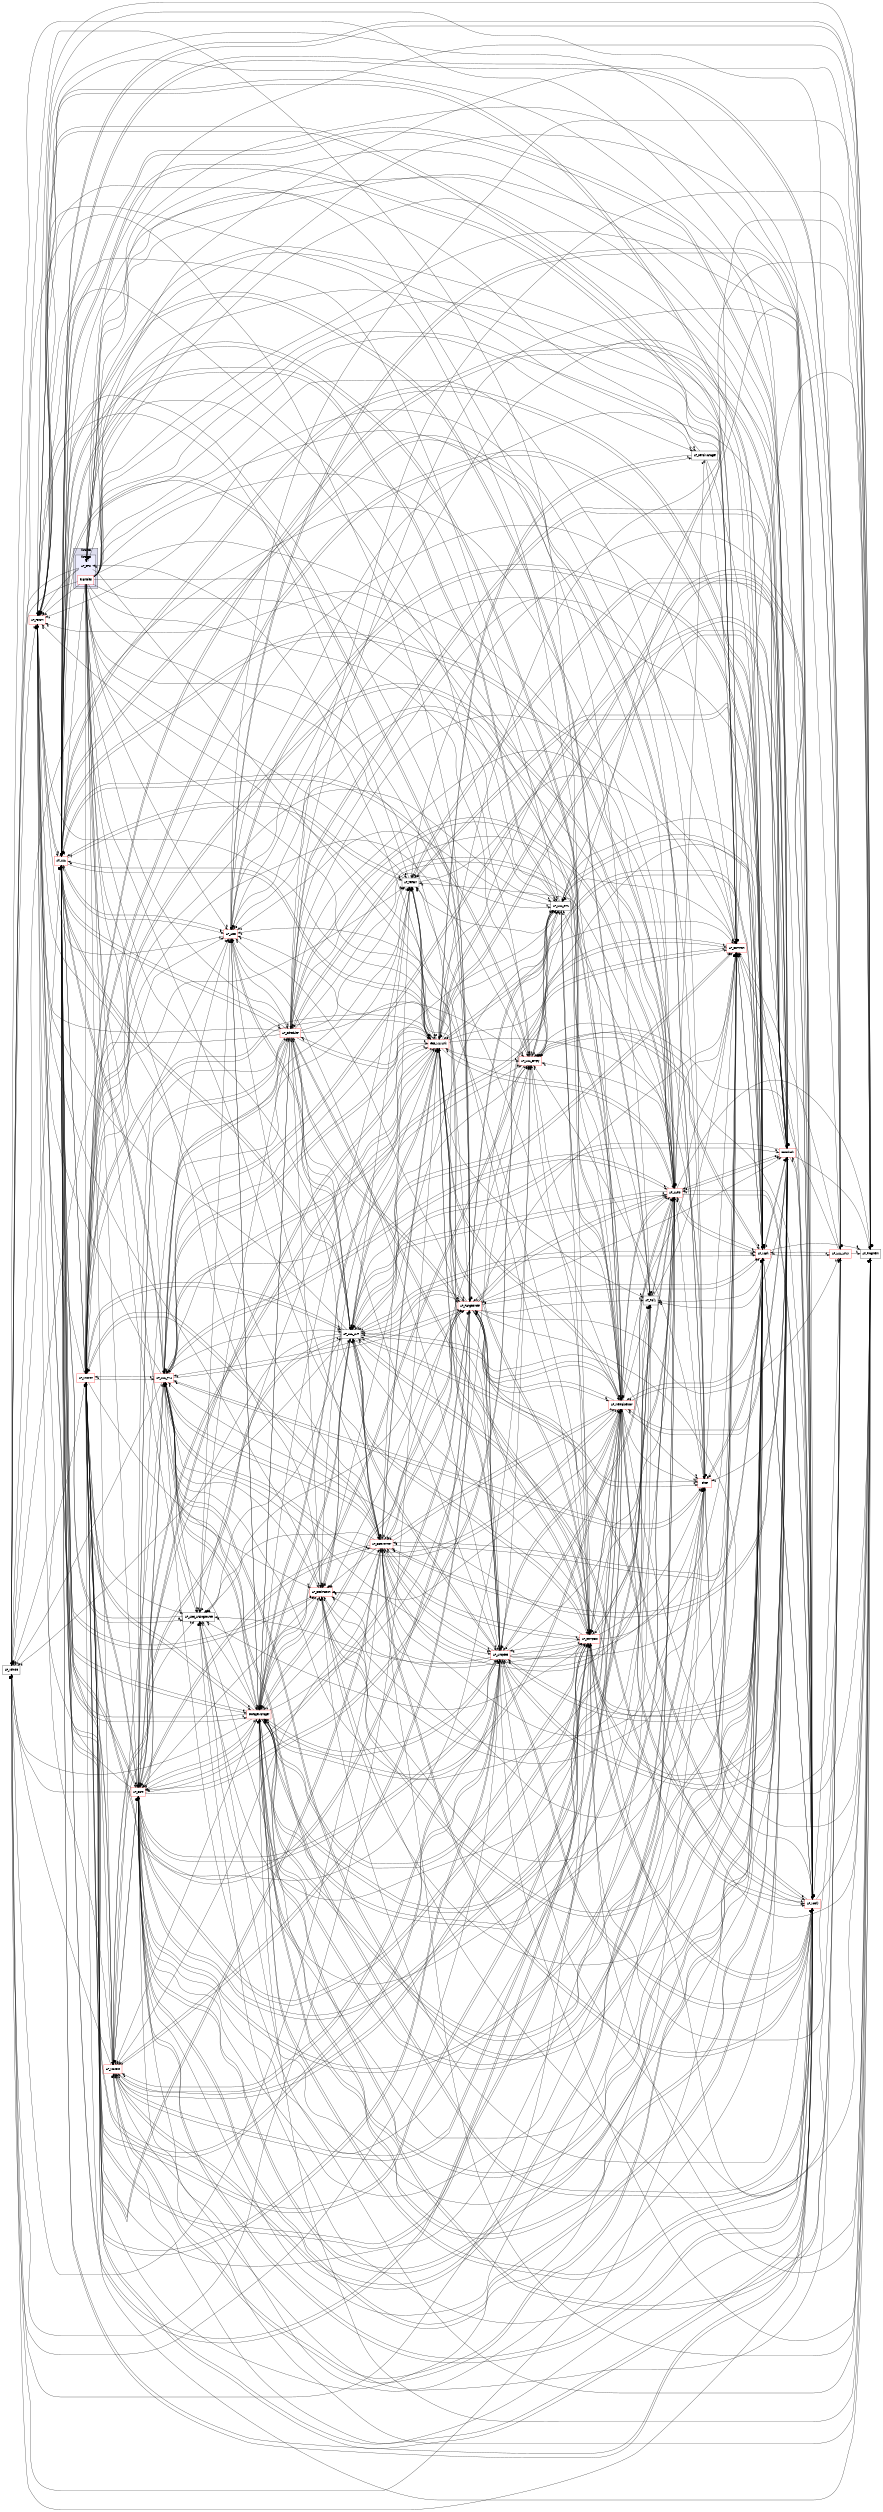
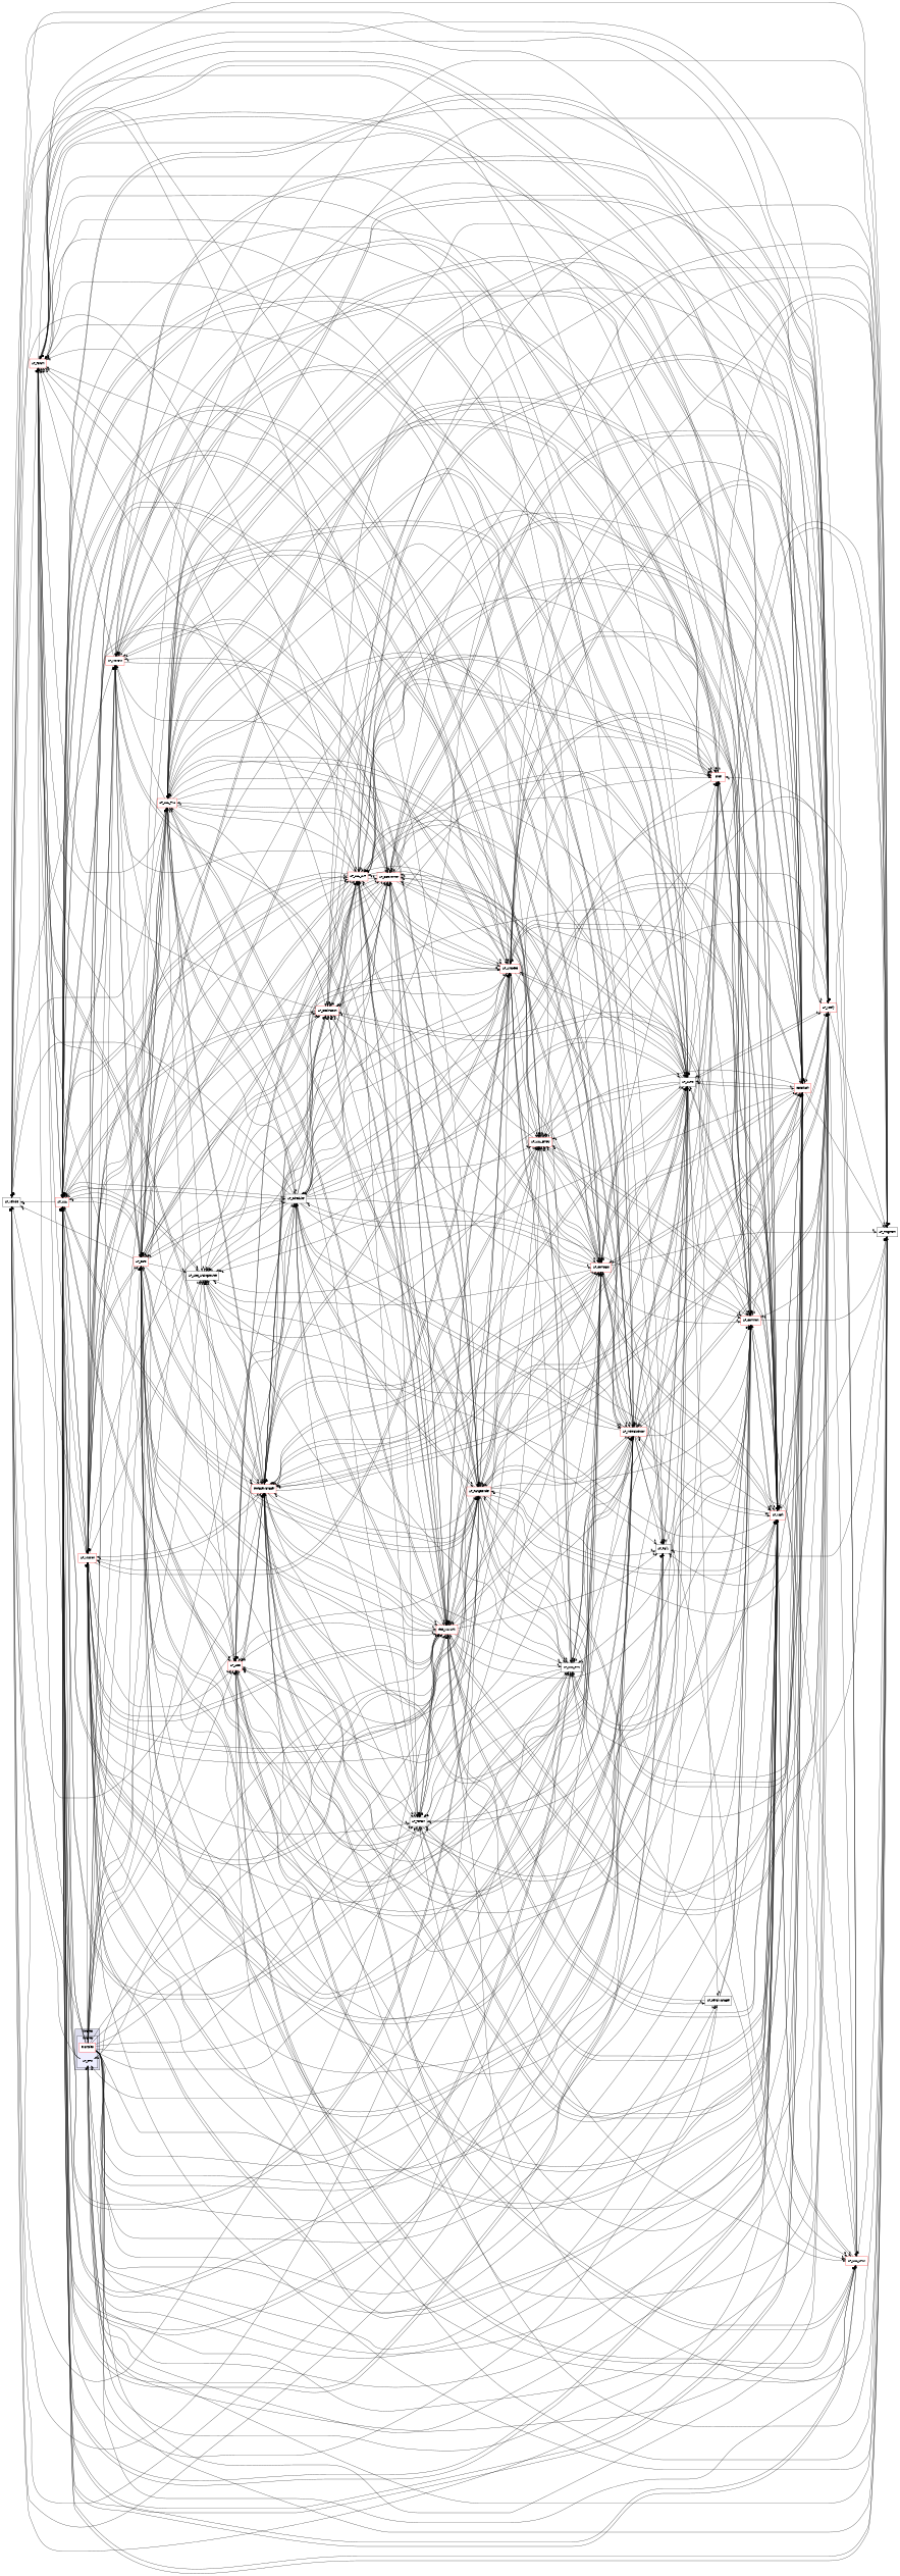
  digraph {
    compound=true
    rankdir=LR
    node [fontname=Helvetica fontsize=10 shape=box color=red fillcolor=white style=filled]
    edge [headlabel=1 labeldistance=1.5 labelfontname=Helvetica labelfontsize=10]
    n1 [label=AP_GPS shape=plaintext color="" fillcolor="" style=""]
    n2 [label=examples]
    n3 [label=AP_Vehicle color="" fillcolor="" style=""]
    n4 [label=GCS_MAVLink]
    n5 [label=AP_Notify]
    n6 [label=AP_HAL]
    n7 [label=AP_Param]
    n8 [label=AP_SerialManager color="" fillcolor="" style=""]
    n9 [label=AP_Math]
    n10 [label=AP_Progmem color="" fillcolor="" style=""]
    n11 [label=AP_Common]
    n12 [label=DataFlash]
-   n13 [label=AP_AHRS]
+   n13 [color=black label=AP_AHRS]
    n14 [label=Filter]
    n15 [label=AP_HAL_SITL color="" fillcolor="" style=""]
    n16 [label=AP_HAL_Linux]
-   n17 [color=black label=AP_HAL_AVR]
+   n17 [label=AP_HAL_AVR]
    n18 [label=AP_Rally color="" fillcolor="" style=""]
    n19 [label=AP_InertialSensor]
    n20 [label=AP_Compass]
    n21 [label=AP_HAL_Empty]
    n22 [label=StorageManager]
    n23 [label=AP_ADC]
    n24 [label=AP_Airspeed]
    n25 [label=AP_RangeFinder]
    n26 [label=AP_Baro]
    n27 [label=AP_Terrain color="" fillcolor="" style=""]
    n28 [label=AP_BattMonitor]
    n29 [label=AP_Declination]
-   n30 [label=AP_Scheduler]
+   n30 [color=black label=AP_Scheduler]
    n31 [label=AP_ADC_AnalogSource color="" fillcolor="" style=""]
    n32 [label=AP_HAL_PX4]
    n33 [label=AP_NavEKF]
    n34 [label=AP_Mission]
    subgraph cluster_1 {
      bgcolor="#ddddee"
      fontname=Helvetica
      fontsize=10
      label=libraries
      pencolor=black
      subgraph cluster_2 {
        bgcolor="#eeeeff"
        fontname=Helvetica
        fontsize=10
        pencolor=black
        n1
        n2
      }
    }
    n1 -> n3 [headlabel=3]
    n1 -> n4 [headlabel=4]
    n1 -> n5 [headlabel=4]
    n1 -> n6 [headlabel=8]
    n1 -> n7 [headlabel=3]
    n1 -> n8 [headlabel=2]
    n1 -> n9 [headlabel=4]
    n1 -> n10 [headlabel=4]
    n1 -> n11 [headlabel=6]
    n1 -> n12 [headlabel=4]
    n2 -> n3 [headlabel=2]
    n2 -> n4 [headlabel=2]
    n2 -> n5 [headlabel=3]
    n2 -> n6 [headlabel=2]
    n2 -> n7 [headlabel=2]
    n2 -> n8
    n2 -> n9 [headlabel=2]
    n2 -> n10 [headlabel=2]
    n2 -> n11 [headlabel=2]
    n2 -> n12 [headlabel=2]
    n2 -> n13 [headlabel=2]
    n2 -> n14 [headlabel=2]
    n2 -> n15
    n2 -> n16 [headlabel=2]
    n2 -> n17 [headlabel=2]
    n2 -> n18 [headlabel=2]
    n2 -> n19 [headlabel=2]
    n2 -> n20 [headlabel=2]
    n2 -> n21 [headlabel=2]
    n2 -> n22 [headlabel=2]
    n2 -> n23 [headlabel=2]
    n2 -> n24 [headlabel=2]
    n2 -> n25 [headlabel=2]
    n2 -> n26 [headlabel=2]
    n2 -> n27 [headlabel=2]
    n2 -> n28 [headlabel=2]
    n2 -> n29 [headlabel=2]
    n2 -> n30 [headlabel=2]
    n2 -> n31 [headlabel=2]
    n2 -> n32 [headlabel=2]
    n2 -> n33 [headlabel=2]
    n2 -> n34 [headlabel=2]
    n3 -> n7
    n4 -> n1 [headlabel=2]
    n4 -> n3
    n4 -> n5
    n4 -> n6 [headlabel=8]
    n4 -> n7 [headlabel=2]
    n4 -> n8
    n4 -> n9 [headlabel=2]
    n4 -> n10
    n4 -> n11 [headlabel=5]
    n4 -> n12 [headlabel=4]
    n4 -> n13 [headlabel=2]
    n4 -> n14
    n4 -> n15
    n4 -> n16
    n4 -> n17
    n4 -> n18
    n4 -> n19
    n4 -> n20
    n4 -> n21
    n4 -> n22
    n4 -> n23
    n4 -> n24
    n4 -> n25
    n4 -> n26
    n4 -> n27
    n4 -> n28 [headlabel=2]
    n4 -> n29
    n4 -> n30
    n4 -> n31
    n4 -> n32
    n4 -> n33
    n4 -> n34 [headlabel=2]
    n5 -> n1 [headlabel=2]
    n5 -> n3
    n5 -> n4 [headlabel=4]
    n5 -> n6 [headlabel=16]
    n5 -> n7 [headlabel=3]
    n5 -> n9 [headlabel=4]
    n5 -> n10 [headlabel=2]
    n5 -> n11 [headlabel=6]
    n5 -> n12
    n5 -> n13
    n5 -> n14
    n5 -> n15
    n5 -> n16 [headlabel=3]
    n5 -> n17 [headlabel=2]
    n5 -> n19
    n5 -> n20
    n5 -> n21 [headlabel=2]
    n5 -> n22 [headlabel=2]
    n5 -> n23
    n5 -> n24
    n5 -> n25 [headlabel=2]
    n5 -> n26
    n5 -> n27
    n5 -> n28
    n5 -> n29
    n5 -> n31
    n5 -> n32 [headlabel=2]
    n5 -> n33
    n5 -> n34
    n6 -> n3 [headlabel=5]
    n6 -> n4 [headlabel=5]
    n6 -> n5 [headlabel=5]
    n6 -> n7 [headlabel=6]
    n6 -> n9 [headlabel=7]
    n6 -> n10 [headlabel=10]
-   n6 -> n11 [headlabel=7]
    n6 -> n12 [headlabel=5]
    n6 -> n13 [headlabel=5]
    n6 -> n14 [headlabel=5]
    n6 -> n15 [headlabel=6]
    n6 -> n16 [headlabel=5]
    n6 -> n17 [headlabel=6]
    n6 -> n18 [headlabel=5]
    n6 -> n19 [headlabel=5]
    n6 -> n20 [headlabel=5]
    n6 -> n21 [headlabel=6]
    n6 -> n22 [headlabel=6]
    n6 -> n23 [headlabel=5]
    n6 -> n24 [headlabel=5]
    n6 -> n25 [headlabel=5]
    n6 -> n26 [headlabel=5]
    n6 -> n27 [headlabel=5]
    n6 -> n28 [headlabel=5]
    n6 -> n29 [headlabel=5]
    n6 -> n30 [headlabel=4]
    n6 -> n31 [headlabel=5]
    n6 -> n32 [headlabel=6]
    n6 -> n33 [headlabel=5]
    n6 -> n34 [headlabel=5]
    n7 -> n6 [headlabel=2]
    n7 -> n9
    n7 -> n10
    n7 -> n11
    n7 -> n22
    n8 -> n4
    n8 -> n6 [headlabel=2]
    n8 -> n9
    n8 -> n11
    n9 -> n3 [headlabel=3]
    n9 -> n4 [headlabel=3]
    n9 -> n5 [headlabel=3]
    n9 -> n6 [headlabel=5]
    n9 -> n7 [headlabel=5]
    n9 -> n10 [headlabel=5]
    n9 -> n11 [headlabel=5]
    n9 -> n12 [headlabel=3]
    n9 -> n13 [headlabel=3]
    n9 -> n14 [headlabel=3]
    n9 -> n15 [headlabel=3]
    n9 -> n16 [headlabel=4]
    n9 -> n17 [headlabel=4]
    n9 -> n18 [headlabel=2]
    n9 -> n19 [headlabel=3]
    n9 -> n20 [headlabel=3]
    n9 -> n21 [headlabel=3]
    n9 -> n22 [headlabel=4]
    n9 -> n23 [headlabel=3]
    n9 -> n24 [headlabel=3]
    n9 -> n25 [headlabel=3]
    n9 -> n26 [headlabel=3]
    n9 -> n27 [headlabel=3]
    n9 -> n28 [headlabel=3]
    n9 -> n29 [headlabel=3]
    n9 -> n31 [headlabel=3]
    n9 -> n32 [headlabel=2]
    n9 -> n33 [headlabel=3]
    n9 -> n34 [headlabel=3]
    n10 -> n6
    n11 -> n6 [headlabel=3]
    n11 -> n7
    n11 -> n9
    n11 -> n10
    n11 -> n15
    n11 -> n17
    n11 -> n21
    n11 -> n22
    n11 -> n32
    n12 -> n1 [headlabel=2]
    n12 -> n3
    n12 -> n4
    n12 -> n5
    n12 -> n6 [headlabel=11]
    n12 -> n7 [headlabel=3]
    n12 -> n9 [headlabel=2]
    n12 -> n10
    n12 -> n11 [headlabel=2]
    n12 -> n13 [headlabel=3]
    n12 -> n14
    n12 -> n15
    n12 -> n17
    n12 -> n18
    n12 -> n19 [headlabel=2]
    n12 -> n20 [headlabel=2]
    n12 -> n21
    n12 -> n22
    n12 -> n23
    n12 -> n24 [headlabel=2]
    n12 -> n26 [headlabel=3]
    n12 -> n27
    n12 -> n28 [headlabel=3]
    n12 -> n29
    n12 -> n30
    n12 -> n31
    n12 -> n32
    n12 -> n33
    n12 -> n34
    n13 -> n3 [headlabel=2]
    n13 -> n4
    n13 -> n5
    n13 -> n6 [headlabel=5]
    n13 -> n7 [headlabel=2]
    n13 -> n8
    n13 -> n9 [headlabel=2]
    n13 -> n10
    n13 -> n11
    n13 -> n12
    n13 -> n14
    n13 -> n15
    n13 -> n17
    n13 -> n18
    n13 -> n19 [headlabel=2]
    n13 -> n20 [headlabel=2]
    n13 -> n21
    n13 -> n22
    n13 -> n23
    n13 -> n24 [headlabel=2]
    n13 -> n25
    n13 -> n26 [headlabel=2]
    n13 -> n27
    n13 -> n28
    n13 -> n29
    n13 -> n30
    n13 -> n31
    n13 -> n32
    n13 -> n33 [headlabel=2]
    n13 -> n34
    n14 -> n6 [headlabel=5]
    n14 -> n7 [headlabel=4]
    n14 -> n9 [headlabel=7]
    n14 -> n10 [headlabel=4]
    n14 -> n11 [headlabel=4]
    n14 -> n17 [headlabel=4]
    n14 -> n21
    n14 -> n22 [headlabel=4]
    n14 -> n32 [headlabel=2]
    n15 -> n1 [headlabel=2]
    n15 -> n6 [headlabel=25]
    n15 -> n7
    n15 -> n9 [headlabel=6]
    n15 -> n19
    n15 -> n20 [headlabel=3]
    n15 -> n21 [headlabel=2]
    n15 -> n23
    n15 -> n25
    n15 -> n26
    n15 -> n27
    n15 -> n29 [headlabel=2]
    n16 -> n6 [headlabel=35]
    n16 -> n7
    n16 -> n9
    n16 -> n10
    n16 -> n11
    n16 -> n21 [headlabel=3]
    n16 -> n22
    n16 -> n23
    n17 -> n3 [headlabel=2]
    n17 -> n4 [headlabel=2]
    n17 -> n5 [headlabel=2]
    n17 -> n6 [headlabel=56]
    n17 -> n7 [headlabel=15]
    n17 -> n9 [headlabel=16]
    n17 -> n10 [headlabel=15]
    n17 -> n11 [headlabel=15]
    n17 -> n12 [headlabel=2]
    n17 -> n13 [headlabel=2]
    n17 -> n14 [headlabel=2]
    n17 -> n19 [headlabel=2]
    n17 -> n20 [headlabel=2]
    n17 -> n22 [headlabel=12]
    n17 -> n23 [headlabel=2]
    n17 -> n24 [headlabel=2]
    n17 -> n25 [headlabel=2]
    n17 -> n26 [headlabel=2]
    n17 -> n27 [headlabel=2]
    n17 -> n28 [headlabel=2]
    n17 -> n29 [headlabel=2]
    n17 -> n31 [headlabel=2]
    n17 -> n33 [headlabel=2]
    n17 -> n34 [headlabel=2]
    n18 -> n6
    n18 -> n7
    n18 -> n11
    n18 -> n13
    n18 -> n22
    n19 -> n3 [headlabel=3]
    n19 -> n4 [headlabel=5]
    n19 -> n5 [headlabel=3]
    n19 -> n6 [headlabel=29]
    n19 -> n7 [headlabel=2]
    n19 -> n9 [headlabel=11]
    n19 -> n10 [headlabel=11]
    n19 -> n11 [headlabel=3]
    n19 -> n12 [headlabel=3]
    n19 -> n13 [headlabel=2]
    n19 -> n14 [headlabel=14]
    n19 -> n15 [headlabel=2]
    n19 -> n16 [headlabel=2]
    n19 -> n17 [headlabel=2]
    n19 -> n18 [headlabel=2]
    n19 -> n20 [headlabel=2]
    n19 -> n21 [headlabel=2]
    n19 -> n22 [headlabel=2]
    n19 -> n23 [headlabel=3]
    n19 -> n24 [headlabel=2]
    n19 -> n25 [headlabel=2]
    n19 -> n26 [headlabel=2]
    n19 -> n27 [headlabel=2]
    n19 -> n28 [headlabel=2]
    n19 -> n29 [headlabel=2]
    n19 -> n30 [headlabel=2]
    n19 -> n31 [headlabel=2]
    n19 -> n32 [headlabel=2]
    n19 -> n33 [headlabel=2]
    n19 -> n34 [headlabel=2]
    n20 -> n3 [headlabel=2]
    n20 -> n4
    n20 -> n5
    n20 -> n6 [headlabel=10]
-   n27 -> n7 [headlabel=2]
+   n20 -> n7 [headlabel=2]
    n20 -> n9 [headlabel=6]
    n20 -> n10 [headlabel=2]
    n20 -> n11 [headlabel=4]
    n20 -> n12
    n20 -> n13
    n20 -> n14
    n20 -> n16
    n20 -> n17
    n20 -> n18
    n20 -> n19
    n20 -> n21
    n20 -> n22
    n20 -> n23
    n20 -> n24
    n20 -> n25
    n20 -> n26
    n20 -> n27
    n20 -> n28
    n20 -> n29 [headlabel=2]
    n20 -> n30
    n20 -> n31
    n20 -> n32
    n20 -> n33
    n20 -> n34
    n21 -> n6 [headlabel=6]
    n21 -> n7
    n21 -> n9
    n21 -> n10
    n21 -> n11
    n21 -> n15
    n21 -> n17
    n21 -> n22
    n22 -> n3
    n22 -> n4
    n22 -> n5
    n22 -> n6 [headlabel=3]
    n22 -> n7
    n22 -> n9
    n22 -> n10
    n22 -> n11
    n22 -> n12
    n22 -> n13
    n22 -> n14
    n22 -> n15
    n22 -> n16
    n22 -> n17
    n22 -> n18
    n22 -> n19
    n22 -> n20
    n22 -> n21
    n22 -> n23
    n22 -> n24
    n22 -> n25
    n22 -> n26
    n22 -> n27
    n22 -> n29
    n22 -> n30
    n22 -> n31
    n22 -> n32
    n22 -> n33
    n22 -> n34
    n23 -> n6 [headlabel=6]
    n23 -> n7
    n23 -> n9
    n23 -> n10 [headlabel=2]
    n23 -> n11 [headlabel=3]
    n23 -> n16
    n23 -> n17
    n23 -> n22
    n24 -> n3 [headlabel=2]
    n24 -> n4 [headlabel=2]
    n24 -> n5
    n24 -> n6 [headlabel=12]
    n24 -> n7 [headlabel=2]
    n24 -> n9 [headlabel=5]
    n24 -> n10
    n24 -> n11 [headlabel=8]
    n24 -> n12
    n24 -> n13
    n24 -> n14
    n24 -> n16
    n24 -> n17
    n24 -> n18
    n24 -> n19
    n24 -> n20
    n24 -> n21
    n24 -> n22
    n24 -> n23 [headlabel=3]
    n24 -> n25
    n24 -> n26
    n24 -> n27
    n24 -> n28
    n24 -> n29
    n24 -> n31 [headlabel=3]
    n24 -> n33
    n24 -> n34
    n25 -> n3
    n25 -> n4
    n25 -> n5
    n25 -> n6 [headlabel=9]
    n25 -> n7 [headlabel=2]
    n25 -> n9 [headlabel=3]
    n25 -> n10
    n25 -> n11 [headlabel=5]
    n25 -> n12
    n25 -> n13
    n25 -> n14
    n25 -> n15
    n25 -> n16
    n25 -> n17
    n25 -> n18
    n25 -> n19
    n25 -> n20
    n25 -> n21
    n25 -> n22
    n25 -> n23
    n25 -> n24
    n25 -> n26
    n25 -> n27
    n25 -> n28
    n25 -> n29
    n25 -> n30
    n25 -> n31
    n25 -> n32
    n25 -> n33
    n25 -> n34
    n26 -> n3
    n26 -> n4
-   n26 -> n5
    n26 -> n6 [headlabel=8]
    n26 -> n7 [headlabel=2]
    n26 -> n9 [headlabel=2]
    n26 -> n10
    n26 -> n11 [headlabel=3]
    n26 -> n12
    n26 -> n13
    n26 -> n14 [headlabel=3]
    n26 -> n15
    n26 -> n16
    n26 -> n17
    n26 -> n18
    n26 -> n19
    n26 -> n20
    n26 -> n21
    n26 -> n22
    n26 -> n23
    n26 -> n24
    n26 -> n25
    n26 -> n27
    n26 -> n28
    n26 -> n29
    n26 -> n30
    n26 -> n31
    n26 -> n32
    n26 -> n33
    n26 -> n34
    n27 -> n4 [headlabel=10]
    n27 -> n6 [headlabel=6]
    n27 -> n9 [headlabel=5]
    n27 -> n11 [headlabel=6]
    n27 -> n12 [headlabel=2]
    n28 -> n3
    n28 -> n4
    n28 -> n5
    n28 -> n6 [headlabel=6]
    n28 -> n7 [headlabel=5]
    n28 -> n9 [headlabel=7]
    n28 -> n10
    n28 -> n11 [headlabel=9]
    n28 -> n12
    n28 -> n13
    n28 -> n14
    n28 -> n17
    n28 -> n19
    n28 -> n20
    n28 -> n21
    n28 -> n22
    n28 -> n23 [headlabel=2]
    n28 -> n24
    n28 -> n25
    n28 -> n26
    n28 -> n27
    n28 -> n29
    n28 -> n31 [headlabel=2]
    n28 -> n32
    n28 -> n33
    n28 -> n34
    n29 -> n6
    n29 -> n7
    n29 -> n9 [headlabel=2]
    n29 -> n10 [headlabel=2]
    n29 -> n11 [headlabel=2]
    n29 -> n14
    n29 -> n17
    n29 -> n22
    n30 -> n3
    n30 -> n4
    n30 -> n5
    n30 -> n6 [headlabel=2]
    n30 -> n7 [headlabel=3]
    n30 -> n9
    n30 -> n10
    n30 -> n11
    n30 -> n12
    n30 -> n13
    n30 -> n14
    n30 -> n15
    n30 -> n17
    n30 -> n18
    n30 -> n19
    n30 -> n20
    n30 -> n21
    n30 -> n22
    n30 -> n23
    n30 -> n24
    n30 -> n25
    n30 -> n26
    n30 -> n27
    n30 -> n28
    n30 -> n29
    n30 -> n31
    n30 -> n32
+   n30 -> n33
    n30 -> n34
    n31 -> n6
    n31 -> n23
    n32 -> n3
    n32 -> n4 [headlabel=2]
    n32 -> n5
    n32 -> n6 [headlabel=16]
    n32 -> n7
    n32 -> n9
    n32 -> n10
    n32 -> n11
    n32 -> n12
    n32 -> n13
    n32 -> n14
    n32 -> n15
    n32 -> n17
    n32 -> n18
    n32 -> n19
+   n32 -> n20
    n32 -> n21 [headlabel=3]
    n32 -> n22
    n32 -> n23
    n32 -> n24
    n32 -> n25
    n32 -> n26
    n32 -> n27
    n32 -> n28
    n32 -> n29
    n32 -> n30 [headlabel=2]
    n32 -> n31
    n32 -> n33
    n32 -> n34
    n33 -> n3 [headlabel=2]
    n33 -> n4
    n33 -> n6 [headlabel=2]
    n33 -> n7 [headlabel=4]
    n33 -> n9 [headlabel=4]
    n33 -> n13 [headlabel=3]
    n33 -> n19 [headlabel=2]
    n33 -> n20 [headlabel=2]
    n33 -> n24 [headlabel=2]
    n33 -> n25
    n33 -> n26 [headlabel=2]
    n34 -> n3
    n34 -> n4 [headlabel=2]
    n34 -> n5
    n34 -> n6 [headlabel=2]
    n34 -> n7 [headlabel=2]
    n34 -> n9 [headlabel=2]
    n34 -> n10
    n34 -> n11 [headlabel=2]
    n34 -> n12
    n34 -> n13 [headlabel=2]
    n34 -> n14
    n34 -> n15
    n34 -> n17
    n34 -> n18
    n34 -> n19
    n34 -> n20
    n34 -> n21
    n34 -> n22 [headlabel=2]
    n34 -> n23
    n34 -> n24
    n34 -> n25
    n34 -> n26
    n34 -> n27 [headlabel=2]
    n34 -> n28
    n34 -> n29
    n34 -> n31
    n34 -> n32
    n34 -> n33
  }
